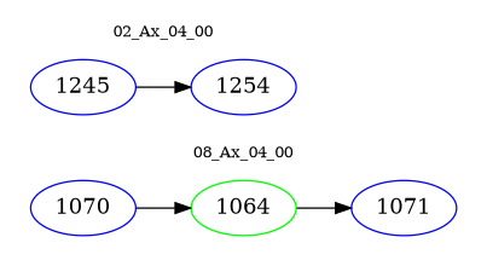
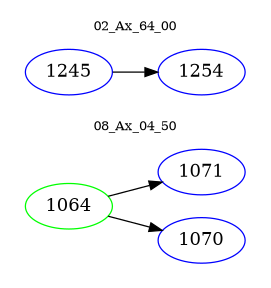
  digraph {
    rankdir=LR
    node [color=blue]
    edge [color=black]
    n1 [label=1070]
    n2 [color=green label=1064]
    n3 [label=1071]
    n4 [label=1245]
    n5 [label=1254]
    subgraph cluster_1 {
      color=white
      fontsize=10
-     label="08_Ax_04_00"
+     label="08_Ax_04_50"
      n1
      n2
      n3
    }
    subgraph cluster_2 {
      color=white
      fontsize=10
-     label="02_Ax_04_00"
+     label="02_Ax_64_00"
      n4
      n5
    }
-   n1 -> n2
+   n2 -> n1
    n2 -> n3
    n4 -> n5
  }
